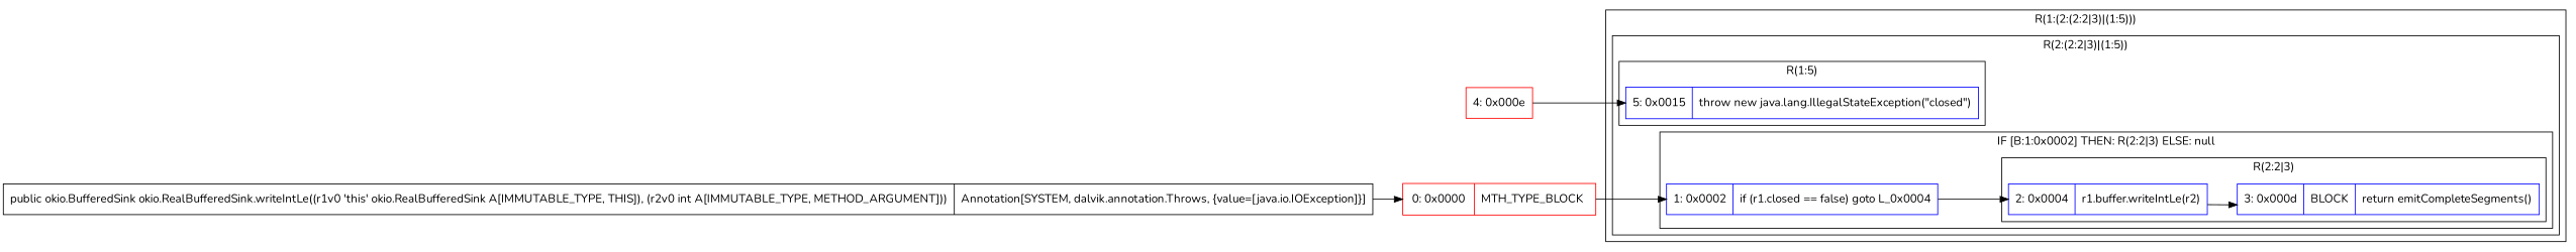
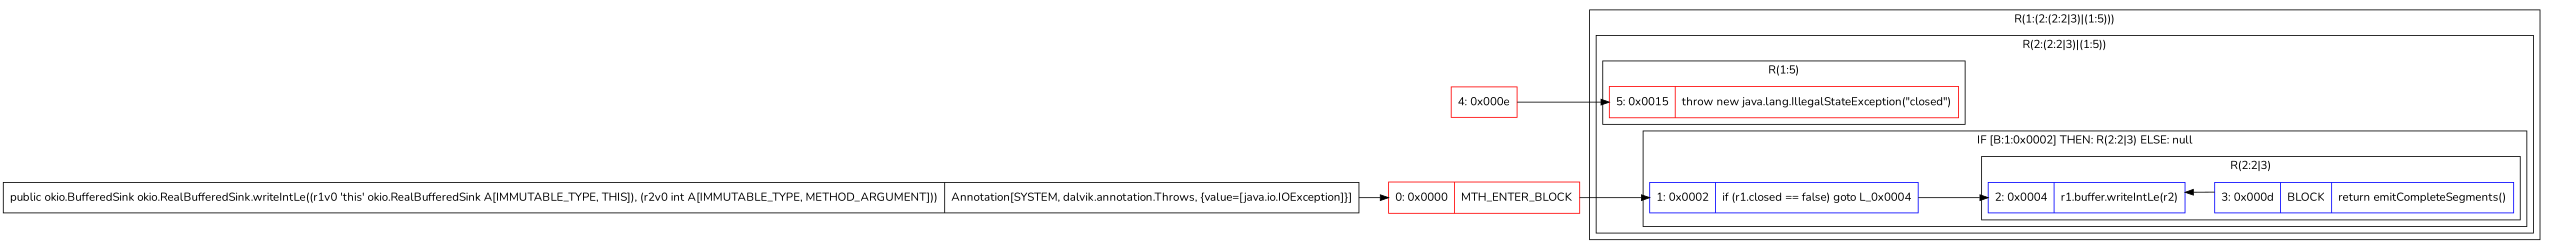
  digraph {
    fontname=Nunito
    rankdir=LR
    node [color=blue fontname=Nunito shape=record]
    edge [fontname=Nunito]
    n1 [label="{2\:\ 0x0004|r1.buffer.writeIntLe(r2)\l}"]
    n2 [label="{3\:\ 0x000d|BLOCK\l|return emitCompleteSegments()\l}"]
    n3 [label="{1\:\ 0x0002|if (r1.closed == false) goto L_0x0004\l}"]
-   n4 [label="{5\:\ 0x0015|throw new java.lang.IllegalStateException(\"closed\")\l}"]
+   n4 [color=red label="{5\:\ 0x0015|throw new java.lang.IllegalStateException(\"closed\")\l}"]
    n5 [color=red label="{4\:\ 0x000e}"]
-   n6 [color=red label="{0\:\ 0x0000|MTH_TYPE_BLOCK\l}"]
+   n6 [color=red label="{0\:\ 0x0000|MTH_ENTER_BLOCK\l}"]
    n7 [label="{public okio.BufferedSink okio.RealBufferedSink.writeIntLe((r1v0 'this' okio.RealBufferedSink A[IMMUTABLE_TYPE, THIS]), (r2v0 int A[IMMUTABLE_TYPE, METHOD_ARGUMENT]))  | Annotation[SYSTEM, dalvik.annotation.Throws, \{value=[java.io.IOException]\}]\l}" color=""]
    subgraph cluster_1 {
      label="R(1:(2:(2:2|3)|(1:5)))"
      subgraph cluster_2 {
        label="R(2:(2:2|3)|(1:5))"
        subgraph cluster_3 {
          label="IF [B:1:0x0002] THEN: R(2:2|3) ELSE: null"
          n3
          subgraph cluster_4 {
            label="R(2:2|3)"
            n1
            n2
          }
        }
        subgraph cluster_5 {
          label="R(1:5)"
          n4
        }
      }
    }
-   n1 -> n2
+   n2 -> n1
    n3 -> n1
    n5 -> n4
    n6 -> n3
    n7 -> n6
  }
